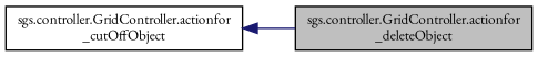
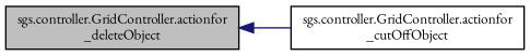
  digraph {
    rankdir=LR
    fontname="EB Garamond"
    node [color=black fontname="EB Garamond" fontsize=10 shape=record style=filled]
    n1 [fillcolor=grey75 fontcolor=black height=0.2 label="sgs.controller.GridController.actionfor\l_deleteObject" width=0.4]
    n2 [fillcolor=white height=0.2 label="sgs.controller.GridController.actionfor\l_cutOffObject" width=0.4]
-   n2 -> n1 [color=midnightblue dir=back fontname="EB Garamond" fontsize=10 labelfontname=Helvetica labelfontsize=10 style=solid]
+   n1 -> n2 [color=midnightblue dir=back fontname="EB Garamond" fontsize=10 labelfontname=Helvetica labelfontsize=10 style=solid]
  }
